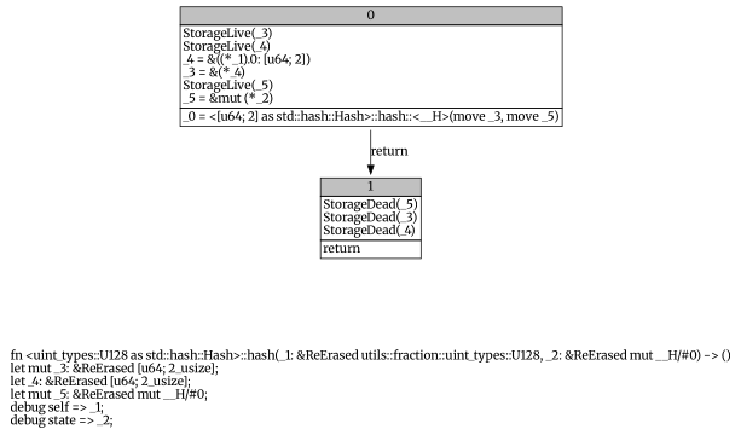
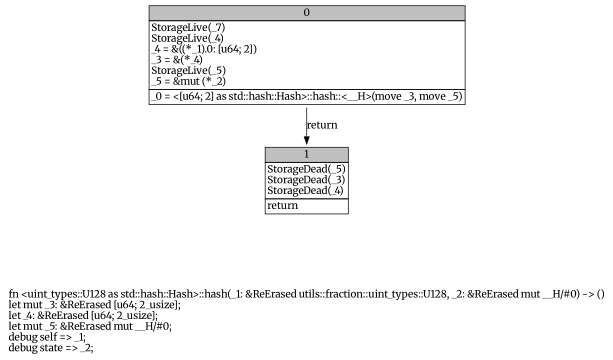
  digraph {
    fontname=Merriweather
    label=<fn &lt;uint_types::U128 as std::hash::Hash&gt;::hash(_1: &amp;ReErased utils::fraction::uint_types::U128, _2: &amp;ReErased mut __H/#0) -&gt; ()<br align="left"/>let mut _3: &amp;ReErased [u64; 2_usize];<br align="left"/>let _4: &amp;ReErased [u64; 2_usize];<br align="left"/>let mut _5: &amp;ReErased mut __H/#0;<br align="left"/>debug self =&gt; _1;<br align="left"/>debug state =&gt; _2;<br align="left"/>>
    node [fontname=Merriweather shape=none]
-   n1 [label=<<table border="0" cellborder="1" cellspacing="0"><tr><td bgcolor="gray" align="center" colspan="1">0</td></tr><tr><td align="left" balign="left">StorageLive(_3)<br/>StorageLive(_4)<br/>_4 = &amp;((*_1).0: [u64; 2])<br/>_3 = &amp;(*_4)<br/>StorageLive(_5)<br/>_5 = &amp;mut (*_2)<br/></td></tr><tr><td align="left">_0 = &lt;[u64; 2] as std::hash::Hash&gt;::hash::&lt;__H&gt;(move _3, move _5)</td></tr></table>>]
+   n1 [label=<<table border="0" cellborder="1" cellspacing="0"><tr><td bgcolor="gray" align="center" colspan="1">0</td></tr><tr><td align="left" balign="left">StorageLive(_7)<br/>StorageLive(_4)<br/>_4 = &amp;((*_1).0: [u64; 2])<br/>_3 = &amp;(*_4)<br/>StorageLive(_5)<br/>_5 = &amp;mut (*_2)<br/></td></tr><tr><td align="left">_0 = &lt;[u64; 2] as std::hash::Hash&gt;::hash::&lt;__H&gt;(move _3, move _5)</td></tr></table>>]
    n2 [label=<<table border="0" cellborder="1" cellspacing="0"><tr><td bgcolor="gray" align="center" colspan="1">1</td></tr><tr><td align="left" balign="left">StorageDead(_5)<br/>StorageDead(_3)<br/>StorageDead(_4)<br/></td></tr><tr><td align="left">return</td></tr></table>>]
    n1 -> n2 [fontname=Merriweather label=return]
  }
